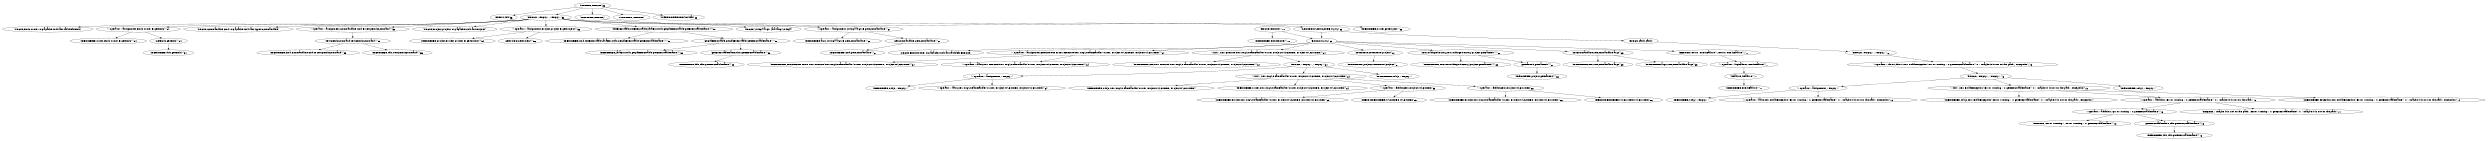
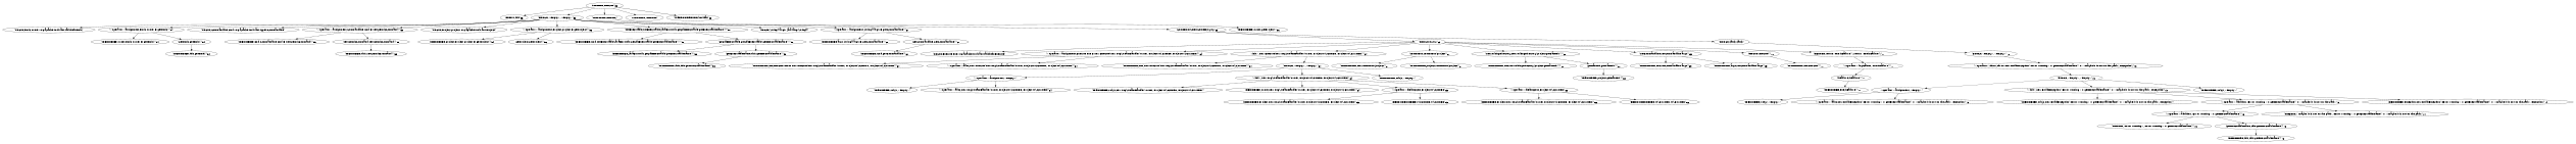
  digraph {
    n1 [label=<(METHOD,execute)<SUB>53</SUB>>]
    n2 [label=<(PARAM,this)<SUB>53</SUB>>]
    n3 [label=<(BLOCK,&lt;empty&gt;,&lt;empty&gt;)<SUB>53</SUB>>]
    n4 [label=<(MODIFIER,PUBLIC)>]
    n5 [label=<(MODIFIER,VIRTUAL)>]
    n6 [label=<(METHOD_RETURN,boolean)<SUB>53</SUB>>]
    n7 [label=<(LOCAL,Rmic owner: org.apache.tools.ant.taskdefs.Rmic)>]
    n8 [label=<(&lt;operator&gt;.assignment,Rmic owner = getRmic())<SUB>54</SUB>>]
    n9 [label=<(LOCAL,Commandline cmd: org.apache.tools.ant.types.Commandline)>]
    n10 [label=<(&lt;operator&gt;.assignment,Commandline cmd = setupRmicCommand())<SUB>55</SUB>>]
    n11 [label=<(LOCAL,Project project: org.apache.tools.ant.Project)>]
    n12 [label=<(&lt;operator&gt;.assignment,Project project = getProject())<SUB>56</SUB>>]
    n13 [label=<(setExecutable,setExecutable(JavaEnvUtils.getJdkExecutable(getExecutableName())))<SUB>58</SUB>>]
    n14 [label=<(LOCAL,String[] args: java.lang.String[])>]
    n15 [label=<(&lt;operator&gt;.assignment,String[] args = getCommandline())<SUB>61</SUB>>]
    n16 [label=<(CONTROL_STRUCTURE,try,try)<SUB>63</SUB>>]
    n17 [label=<(IDENTIFIER,owner,getProject())<SUB>56</SUB>>]
    n18 [label=<(IDENTIFIER,owner,Rmic owner = getRmic())<SUB>54</SUB>>]
    n19 [label=<(getRmic,getRmic())<SUB>54</SUB>>]
    n20 [label=<(IDENTIFIER,cmd,Commandline cmd = setupRmicCommand())<SUB>55</SUB>>]
    n21 [label=<(setupRmicCommand,setupRmicCommand())<SUB>55</SUB>>]
    n22 [label=<(IDENTIFIER,project,Project project = getProject())<SUB>54</SUB>>]
    n23 [label=<(getProject,getProject())<SUB>56</SUB>>]
    n24 [label=<(IDENTIFIER,cmd,setExecutable(JavaEnvUtils.getJdkExecutable(getExecutableName())))<SUB>58</SUB>>]
    n25 [label=<(getJdkExecutable,getJdkExecutable(getExecutableName()))<SUB>58</SUB>>]
    n26 [label=<(IDENTIFIER,args,String[] args = getCommandline())<SUB>60</SUB>>]
    n27 [label=<(getCommandline,getCommandline())<SUB>61</SUB>>]
    n28 [label=<(BLOCK,try,try)<SUB>63</SUB>>]
    n29 [label=<(BLOCK,catch,catch)>]
    n30 [label=<(IDENTIFIER,this,getRmic())<SUB>54</SUB>>]
    n31 [label=<(IDENTIFIER,this,setupRmicCommand())<SUB>55</SUB>>]
    n32 [label=<(IDENTIFIER,JavaEnvUtils,getJdkExecutable(getExecutableName()))<SUB>58</SUB>>]
    n33 [label=<(getExecutableName,this.getExecutableName())<SUB>58</SUB>>]
    n34 [label=<(IDENTIFIER,this,this.getExecutableName())<SUB>58</SUB>>]
    n35 [label=<(IDENTIFIER,cmd,getCommandline())<SUB>61</SUB>>]
    n36 [label=<(LOCAL,Execute exe: org.apache.tools.ant.taskdefs.Execute)>]
    n37 [label=<(&lt;operator&gt;.assignment,Execute exe = new Execute(new LogStreamHandler(owner, Project.MSG_INFO, Project.MSG_WARN)))<SUB>64</SUB>>]
    n38 [label=<(&lt;init&gt;,new Execute(new LogStreamHandler(owner, Project.MSG_INFO, Project.MSG_WARN)))<SUB>64</SUB>>]
    n39 [label=<(setAntRun,setAntRun(project))<SUB>67</SUB>>]
    n40 [label=<(setWorkingDirectory,setWorkingDirectory(project.getBaseDir()))<SUB>68</SUB>>]
    n41 [label=<(setCommandline,setCommandline(args))<SUB>69</SUB>>]
    n42 [label=<(execute,execute())<SUB>70</SUB>>]
    n43 [label=<(RETURN,return !exe.isFailure();,return !exe.isFailure();)<SUB>71</SUB>>]
    n44 [label=<(BLOCK,&lt;empty&gt;,&lt;empty&gt;)<SUB>72</SUB>>]
    n45 [label=<(IDENTIFIER,exe,Execute exe = new Execute(new LogStreamHandler(owner, Project.MSG_INFO, Project.MSG_WARN)))<SUB>64</SUB>>]
    n46 [label=<(&lt;operator&gt;.alloc,new Execute(new LogStreamHandler(owner, Project.MSG_INFO, Project.MSG_WARN)))<SUB>64</SUB>>]
    n47 [label=<(IDENTIFIER,exe,new Execute(new LogStreamHandler(owner, Project.MSG_INFO, Project.MSG_WARN)))<SUB>64</SUB>>]
    n48 [label=<(BLOCK,&lt;empty&gt;,&lt;empty&gt;)<SUB>64</SUB>>]
+   n49 [label=<(IDENTIFIER,exe,setAntRun(project))<SUB>67</SUB>>]
    n50 [label=<(IDENTIFIER,project,setAntRun(project))<SUB>67</SUB>>]
    n51 [label=<(IDENTIFIER,exe,setWorkingDirectory(project.getBaseDir()))<SUB>68</SUB>>]
    n52 [label=<(getBaseDir,getBaseDir())<SUB>68</SUB>>]
    n53 [label=<(IDENTIFIER,exe,setCommandline(args))<SUB>69</SUB>>]
    n54 [label=<(IDENTIFIER,args,setCommandline(args))<SUB>69</SUB>>]
    n55 [label=<(IDENTIFIER,exe,execute())<SUB>70</SUB>>]
    n56 [label=<(&lt;operator&gt;.logicalNot,!exe.isFailure())<SUB>71</SUB>>]
    n57 [label=<(&lt;operator&gt;.assignment,&lt;empty&gt;)>]
    n58 [label=<(&lt;init&gt;,new LogStreamHandler(owner, Project.MSG_INFO, Project.MSG_WARN))<SUB>64</SUB>>]
    n59 [label=<(IDENTIFIER,$obj0,&lt;empty&gt;)>]
    n60 [label=<(IDENTIFIER,$obj0,&lt;empty&gt;)>]
    n61 [label=<(&lt;operator&gt;.alloc,new LogStreamHandler(owner, Project.MSG_INFO, Project.MSG_WARN))<SUB>64</SUB>>]
    n62 [label=<(IDENTIFIER,$obj0,new LogStreamHandler(owner, Project.MSG_INFO, Project.MSG_WARN))>]
    n63 [label=<(IDENTIFIER,owner,new LogStreamHandler(owner, Project.MSG_INFO, Project.MSG_WARN))<SUB>64</SUB>>]
    n64 [label=<(&lt;operator&gt;.fieldAccess,Project.MSG_INFO)<SUB>65</SUB>>]
    n65 [label=<(&lt;operator&gt;.fieldAccess,Project.MSG_WARN)<SUB>66</SUB>>]
    n66 [label=<(IDENTIFIER,Project,new LogStreamHandler(owner, Project.MSG_INFO, Project.MSG_WARN))<SUB>65</SUB>>]
    n67 [label=<(FIELD_IDENTIFIER,MSG_INFO,MSG_INFO)<SUB>65</SUB>>]
    n68 [label=<(IDENTIFIER,Project,new LogStreamHandler(owner, Project.MSG_INFO, Project.MSG_WARN))<SUB>66</SUB>>]
    n69 [label=<(FIELD_IDENTIFIER,MSG_WARN,MSG_WARN)<SUB>66</SUB>>]
    n70 [label=<(IDENTIFIER,project,getBaseDir())<SUB>68</SUB>>]
    n71 [label=<(isFailure,isFailure())<SUB>71</SUB>>]
    n72 [label=<(IDENTIFIER,exe,isFailure())<SUB>71</SUB>>]
    n73 [label=<(&lt;operator&gt;.throw,throw new BuildException(&quot;Error running &quot; + getExecutableName() + &quot; -maybe it is not on the path&quot;, exception);)<SUB>73</SUB>>]
    n74 [label=<(BLOCK,&lt;empty&gt;,&lt;empty&gt;)<SUB>73</SUB>>]
    n75 [label=<(&lt;operator&gt;.assignment,&lt;empty&gt;)>]
    n76 [label=<(&lt;init&gt;,new BuildException(&quot;Error running &quot; + getExecutableName() + &quot; -maybe it is not on the path&quot;, exception))<SUB>73</SUB>>]
    n77 [label=<(IDENTIFIER,$obj2,&lt;empty&gt;)>]
    n78 [label=<(IDENTIFIER,$obj2,&lt;empty&gt;)>]
    n79 [label=<(&lt;operator&gt;.alloc,new BuildException(&quot;Error running &quot; + getExecutableName() + &quot; -maybe it is not on the path&quot;, exception))<SUB>73</SUB>>]
    n80 [label=<(IDENTIFIER,$obj2,new BuildException(&quot;Error running &quot; + getExecutableName() + &quot; -maybe it is not on the path&quot;, exception))>]
    n81 [label=<(&lt;operator&gt;.addition,&quot;Error running &quot; + getExecutableName() + &quot; -maybe it is not on the path&quot;)<SUB>73</SUB>>]
    n82 [label=<(IDENTIFIER,exception,new BuildException(&quot;Error running &quot; + getExecutableName() + &quot; -maybe it is not on the path&quot;, exception))<SUB>74</SUB>>]
    n83 [label=<(&lt;operator&gt;.addition,&quot;Error running &quot; + getExecutableName())<SUB>73</SUB>>]
    n84 [label=<(LITERAL,&quot; -maybe it is not on the path&quot;,&quot;Error running &quot; + getExecutableName() + &quot; -maybe it is not on the path&quot;)<SUB>74</SUB>>]
    n85 [label=<(LITERAL,&quot;Error running &quot;,&quot;Error running &quot; + getExecutableName())<SUB>73</SUB>>]
    n86 [label=<(getExecutableName,this.getExecutableName())<SUB>73</SUB>>]
    n87 [label=<(IDENTIFIER,this,this.getExecutableName())<SUB>73</SUB>>]
    n1 -> n2
    n1 -> n3
    n1 -> n4
    n1 -> n5
    n1 -> n6
    n3 -> n7
    n3 -> n8
    n3 -> n9
    n3 -> n10
    n3 -> n11
    n3 -> n12
    n3 -> n13
    n3 -> n14
    n3 -> n15
    n3 -> n16
    n4 -> n17
    n8 -> n18
    n8 -> n19
-   n21 -> n20
+   n10 -> n20
    n10 -> n21
    n12 -> n22
    n12 -> n23
    n13 -> n24
    n13 -> n25
    n15 -> n26
    n15 -> n27
    n16 -> n28
    n16 -> n29
    n19 -> n30
    n21 -> n31
    n25 -> n32
    n25 -> n33
    n27 -> n35
    n28 -> n36
    n28 -> n37
    n28 -> n38
    n28 -> n39
    n28 -> n40
    n28 -> n41
-   n42 -> n28
+   n28 -> n42
    n28 -> n43
    n29 -> n44
    n33 -> n34
    n37 -> n45
    n37 -> n46
    n38 -> n47
    n38 -> n48
+   n39 -> n49
    n39 -> n50
    n40 -> n51
    n40 -> n52
    n41 -> n53
    n41 -> n54
    n42 -> n55
    n43 -> n56
    n44 -> n73
    n48 -> n57
    n48 -> n58
    n48 -> n59
    n52 -> n70
    n56 -> n71
    n57 -> n60
    n57 -> n61
    n58 -> n62
    n58 -> n63
    n58 -> n64
    n58 -> n65
    n64 -> n66
    n64 -> n67
    n65 -> n68
    n65 -> n69
    n71 -> n72
    n73 -> n74
    n74 -> n75
    n74 -> n76
    n74 -> n77
    n75 -> n78
    n75 -> n79
    n76 -> n80
    n76 -> n81
    n76 -> n82
    n81 -> n83
    n81 -> n84
    n83 -> n85
    n83 -> n86
    n86 -> n87
  }
